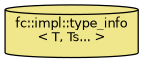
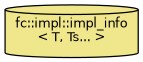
  digraph {
    rankdir=TB
-   n1 [color=black fillcolor=khaki fontname=Helvetica fontsize=10 height=0.2 label="fc::impl::type_info\l\< T, Ts... \>" shape=cylinder style=filled width=0.4]
+   n1 [color=black fillcolor=khaki fontname=Helvetica fontsize=10 height=0.2 label="fc::impl::impl_info\l\< T, Ts... \>" shape=cylinder style=filled width=0.4]
  }
